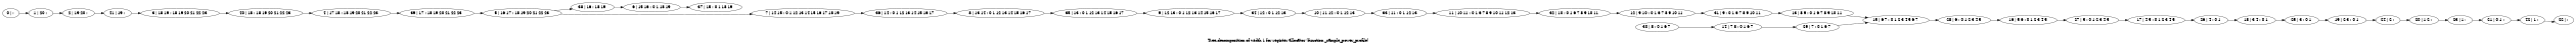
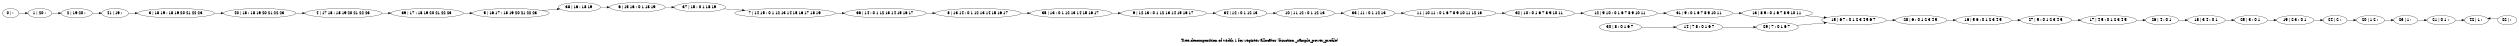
  digraph {
    label="Tree-decomposition of width 1 for register allocator (function _sample_power_profile)"
    rankdir=LR
    n1 [label="0 | : "]
    n2 [label="1 | 20 : "]
    n3 [label="2 | 19 20 : "]
    n4 [label="41 | 19 : "]
    n5 [label="3 | 18 19 : 18 19 20 21 22 23 "]
    n6 [label="40 | 18 : 18 19 20 21 22 23 "]
    n7 [label="4 | 17 18 : 18 19 20 21 22 23 "]
    n8 [label="39 | 17 : 18 19 20 21 22 23 "]
    n9 [label="5 | 16 17 : 18 19 20 21 22 23 "]
    n10 [label="38 | 16 : 18 19 "]
    n11 [label="6 | 15 16 : 0 1 18 19 "]
    n12 [label="37 | 15 : 0 1 18 19 "]
    n13 [label="7 | 14 15 : 0 1 12 13 14 15 16 17 18 19 "]
    n14 [label="36 | 14 : 0 1 12 13 14 15 16 17 "]
    n15 [label="8 | 13 14 : 0 1 12 13 14 15 16 17 "]
    n16 [label="35 | 13 : 0 1 12 13 14 15 16 17 "]
    n17 [label="9 | 12 13 : 0 1 12 13 14 15 16 17 "]
    n18 [label="34 | 12 : 0 1 12 13 "]
    n19 [label="10 | 11 12 : 0 1 12 13 "]
    n20 [label="33 | 11 : 0 1 12 13 "]
    n21 [label="11 | 10 11 : 0 1 6 7 8 9 10 11 12 13 "]
    n22 [label="32 | 10 : 0 1 6 7 8 9 10 11 "]
    n23 [label="12 | 9 10 : 0 1 6 7 8 9 10 11 "]
    n24 [label="31 | 9 : 0 1 6 7 8 9 10 11 "]
    n25 [label="13 | 8 9 : 0 1 6 7 8 9 10 11 "]
    n26 [label="15 | 6 7 : 0 1 2 3 4 5 6 7 "]
    n27 [label="30 | 8 : 0 1 6 7 "]
    n28 [label="14 | 7 8 : 0 1 6 7 "]
    n29 [label="29 | 7 : 0 1 6 7 "]
    n30 [label="28 | 6 : 0 1 2 3 4 5 "]
    n31 [label="16 | 5 6 : 0 1 2 3 4 5 "]
    n32 [label="27 | 5 : 0 1 2 3 4 5 "]
    n33 [label="17 | 4 5 : 0 1 2 3 4 5 "]
    n34 [label="26 | 4 : 0 1 "]
    n35 [label="18 | 3 4 : 0 1 "]
    n36 [label="25 | 3 : 0 1 "]
    n37 [label="19 | 2 3 : 0 1 "]
    n38 [label="24 | 2 : "]
    n39 [label="20 | 1 2 : "]
    n40 [label="23 | 1 : "]
    n41 [label="21 | 0 1 : "]
    n42 [label="42 | 1 : "]
    n43 [label="22 | : "]
    n1 -> n2
    n2 -> n3
    n3 -> n4
    n4 -> n5
    n5 -> n6
    n6 -> n7
    n7 -> n8
    n8 -> n9
    n9 -> n10
    n10 -> n11
    n11 -> n12
-   n9 -> n13
+   n12 -> n13
    n13 -> n14
    n14 -> n15
    n15 -> n16
    n16 -> n17
    n17 -> n18
    n18 -> n19
    n19 -> n20
    n20 -> n21
    n21 -> n22
    n22 -> n23
    n23 -> n24
    n24 -> n25
    n25 -> n26
    n26 -> n30
    n27 -> n28
    n28 -> n29
    n29 -> n26
    n30 -> n31
    n31 -> n32
    n32 -> n33
    n33 -> n34
    n34 -> n35
    n35 -> n36
    n36 -> n37
    n37 -> n38
    n38 -> n39
    n39 -> n40
    n40 -> n41
    n41 -> n42
-   n42 -> n43
+   n43 -> n42
  }
